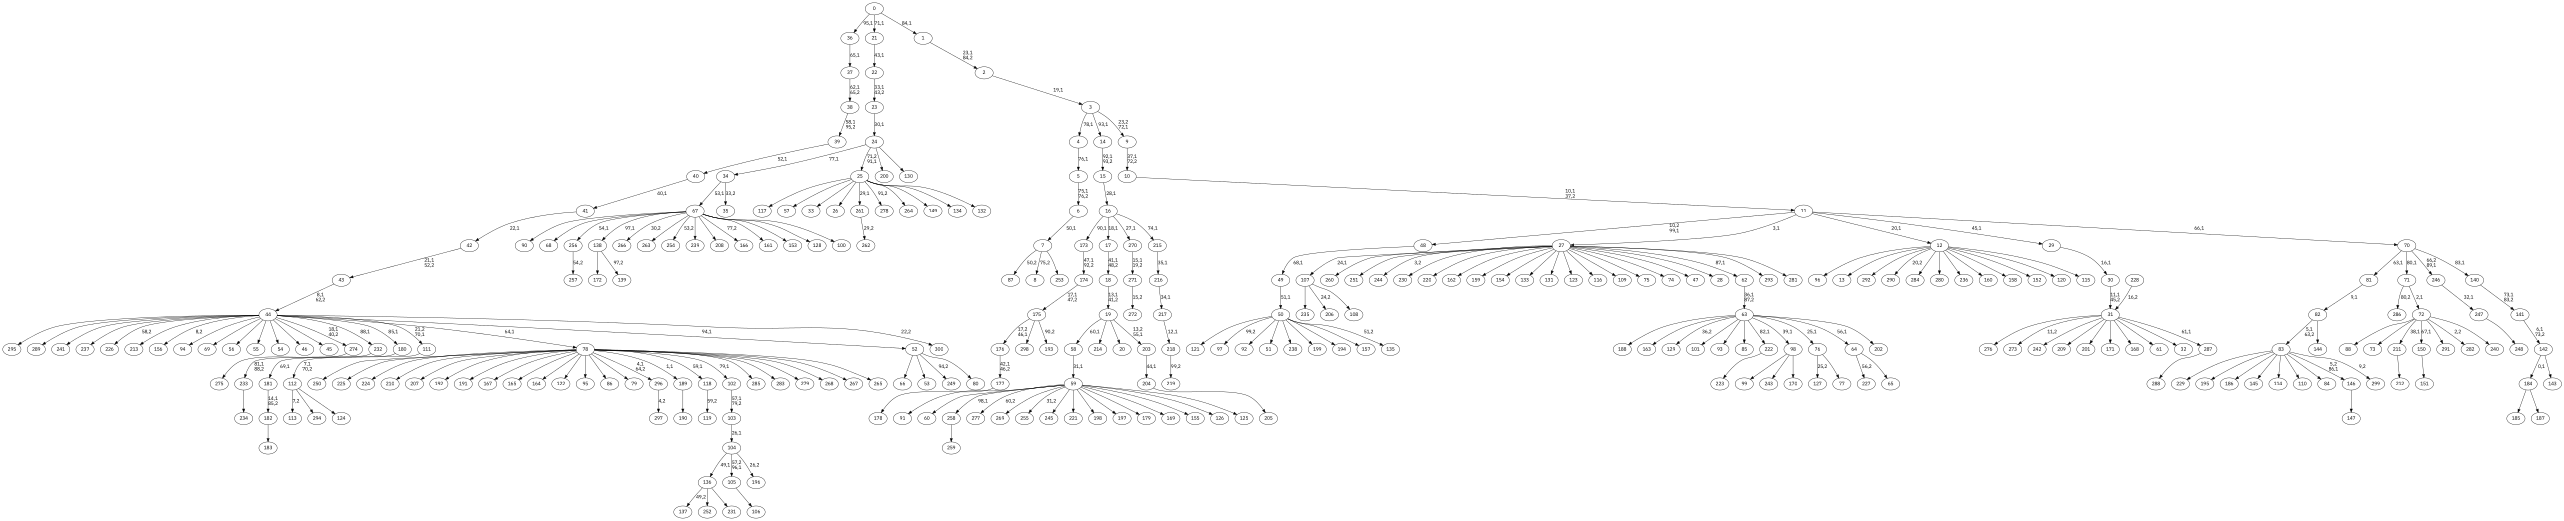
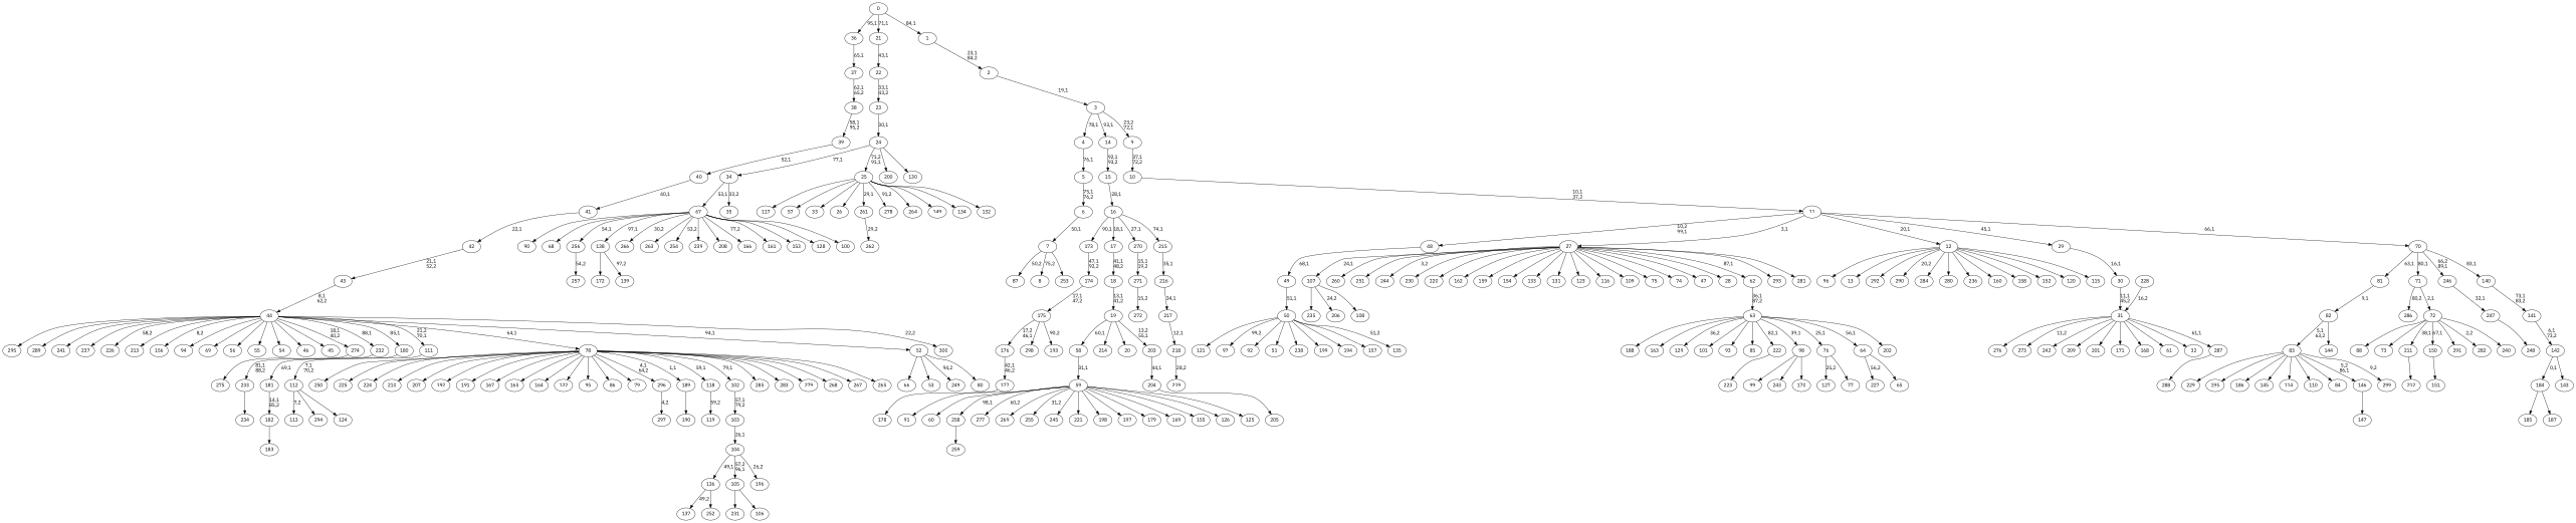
  digraph {
    fontname="IBM Plex Sans"
    node [fontname="IBM Plex Sans"]
    edge [fontname="IBM Plex Sans"]
    296
    297
    287
    288
    274
    275
    271
    272
    270
    261
    262
    258
    259
    256
    257
    247
    248
    246
    233
    234
    232
    222
    223
    218
    219
    217
    216
    215
    211
    212
    204
    205
    203
    189
    190
    184
    187
    185
    182
    183
    181
    180
    177
    178
    176
    175
    298
    193
    174
    173
    150
    151
    146
    147
    142
    143
    141
    140
    138
    172
    139
    136
    252
    231
    137
    118
    119
    112
    294
    124
    113
    111
    107
    235
    206
    108
    105
    106
    104
    196
    103
    102
    98
    243
    170
    99
    83
    299
    229
    195
    186
    145
    114
    110
    84
    82
    144
    81
    78
    285
    283
    279
    268
    267
    265
    250
    225
    224
    210
    207
    192
    191
    167
    165
    164
    122
    95
    86
    79
    76
    127
    77
    72
    291
    282
    240
    88
    73
    71
    286
    70
    67
    266
    263
    254
    239
    208
    166
    161
    153
    128
    100
    90
    68
    64
    227
    65
    63
    202
    188
    163
    129
    101
    93
    85
    62
    59
    277
    269
    255
    245
    221
    198
    197
    179
    169
    155
    126
    125
    91
    60
    58
    52
    249
    80
    66
    53
    50
    238
    199
    194
    157
    135
    121
    97
    92
    51
    49
    48
    44
    300
    295
    289
    241
    237
    226
    213
    156
    94
    69
    56
    55
    54
    46
    45
    43
    42
    41
    40
    39
    38
    37
    36
    34
    35
    31
    276
    273
    242
    209
    201
    171
    168
    61
    32
    228
    30
    29
    27
    293
    281
    260
    251
    244
    230
    220
    162
    159
    154
    133
    131
    123
    116
    109
    75
    74
    47
    28
    25
    278
    264
    149
    134
    132
    117
    57
    33
    26
    24
    200
    130
    23
    22
    21
    19
    214
    20
    18
    17
    16
    15
    14
    12
    292
    290
    284
    280
    236
    160
    158
    152
    120
    115
    96
    13
    11
    10
    9
    7
    253
    87
    8
    6
    5
    4
    3
    2
    1
    0
    296 -> 297 [label="4,2"]
    287 -> 288
    274 -> 275
    271 -> 272 [label="15,2"]
    270 -> 271 [label="15,1\n19,2"]
    261 -> 262 [label="29,2"]
    258 -> 259
    256 -> 257 [label="54,2"]
    247 -> 248
    246 -> 247 [label="32,1"]
    233 -> 234
    232 -> 233 [label="81,1\n88,2"]
    222 -> 223
-   218 -> 219 [label="99,2"]
+   218 -> 219 [label="28,2"]
    217 -> 218 [label="12,1"]
    216 -> 217 [label="34,1"]
    215 -> 216 [label="35,1"]
    211 -> 212
    204 -> 205
    203 -> 204 [label="44,1"]
    189 -> 190
    184 -> 187
    184 -> 185
    182 -> 183
    181 -> 182 [label="14,1\n85,2"]
    180 -> 181 [label="69,1"]
    177 -> 178
    176 -> 177 [label="42,1\n46,2"]
    175 -> 176 [label="17,2\n46,1"]
    175 -> 298
    175 -> 193 [label="90,2"]
    174 -> 175 [label="17,1\n47,2"]
    173 -> 174 [label="47,1\n92,2"]
    150 -> 151
    146 -> 147
    142 -> 184 [label="0,1"]
    142 -> 143
    141 -> 142 [label="6,1\n73,2"]
    140 -> 141 [label="73,1\n83,2"]
    138 -> 172
    138 -> 139 [label="97,2"]
    136 -> 252
-   136 -> 231
+   105 -> 231
    136 -> 137 [label="49,2"]
    118 -> 119 [label="59,2"]
    112 -> 294
    112 -> 124
    112 -> 113 [label="7,2"]
    111 -> 112 [label="7,1\n70,2"]
    107 -> 235
    107 -> 206 [label="24,2"]
    107 -> 108
    105 -> 106
    104 -> 136 [label="49,1"]
    104 -> 105 [label="57,2\n96,1"]
    104 -> 196 [label="26,2"]
    103 -> 104 [label="26,1"]
    102 -> 103 [label="57,1\n79,2"]
    98 -> 243
    98 -> 170
    98 -> 99
    83 -> 146 [label="5,2\n86,1"]
    83 -> 299 [label="9,2"]
    83 -> 229
    83 -> 195
    83 -> 186
    83 -> 145
    83 -> 114
    83 -> 110
    83 -> 84
    82 -> 83 [label="5,1\n63,2"]
    82 -> 144
    81 -> 82 [label="9,1"]
    78 -> 296 [label="4,1\n64,2"]
    78 -> 189 [label="1,1"]
    78 -> 118 [label="59,1"]
    78 -> 102 [label="79,1"]
    78 -> 285
    78 -> 283
    78 -> 279
    78 -> 268
    78 -> 267
    78 -> 265
    78 -> 250
    78 -> 225
    78 -> 224
    78 -> 210
    78 -> 207
    78 -> 192
    78 -> 191
    78 -> 167
    78 -> 165
    78 -> 164
    78 -> 122
    78 -> 95
    78 -> 86
    78 -> 79
    76 -> 127 [label="25,2"]
    76 -> 77
    72 -> 211 [label="38,1"]
    72 -> 150 [label="67,1"]
    72 -> 291
    72 -> 282 [label="2,2"]
    72 -> 240
    72 -> 88
    72 -> 73
    71 -> 72 [label="2,1"]
    71 -> 286 [label="80,2"]
    70 -> 246 [label="66,2\n89,1"]
    70 -> 140 [label="83,1"]
    70 -> 81 [label="63,1"]
    70 -> 71 [label="80,1"]
    67 -> 256 [label="54,1"]
    67 -> 138 [label="97,1"]
    67 -> 266 [label="30,2"]
    67 -> 263
    67 -> 254 [label="53,2"]
    67 -> 239
    67 -> 208
    67 -> 166 [label="77,2"]
    67 -> 161
    67 -> 153
    67 -> 128
    67 -> 100
    67 -> 90
    67 -> 68
    64 -> 227 [label="56,2"]
    64 -> 65
    63 -> 222 [label="82,1"]
    63 -> 98 [label="39,1"]
    63 -> 76 [label="25,1"]
    63 -> 64 [label="56,1"]
    63 -> 202
    63 -> 188
    63 -> 163
    63 -> 129 [label="36,2"]
    63 -> 101
    63 -> 93
    63 -> 85
    62 -> 63 [label="36,1\n87,2"]
    59 -> 258 [label="98,1"]
    59 -> 277 [label="60,2"]
    59 -> 269
    59 -> 255 [label="31,2"]
    59 -> 245
    59 -> 221
    59 -> 198
    59 -> 197
    59 -> 179
    59 -> 169
    59 -> 155
    59 -> 126
    59 -> 125
    59 -> 91
    59 -> 60
    58 -> 59 [label="31,1"]
    52 -> 249 [label="94,2"]
    52 -> 80
    52 -> 66
    52 -> 53
    50 -> 238
    50 -> 199
    50 -> 194
    50 -> 157
    50 -> 135 [label="51,2"]
    50 -> 121
    50 -> 97 [label="99,2"]
    50 -> 92
    50 -> 51
    49 -> 50 [label="51,1"]
    48 -> 49 [label="68,1"]
    44 -> 274 [label="18,1\n40,2"]
    44 -> 232 [label="88,1"]
    44 -> 180 [label="85,1"]
    44 -> 111 [label="21,2\n70,1"]
    44 -> 78 [label="64,1"]
    44 -> 52 [label="94,1"]
    44 -> 300 [label="22,2"]
    44 -> 295
    44 -> 289
    44 -> 241
    44 -> 237
    44 -> 226 [label="58,2"]
    44 -> 213
    44 -> 156 [label="8,2"]
    44 -> 94
    44 -> 69
    44 -> 56
    44 -> 55
    44 -> 54
    44 -> 46
    44 -> 45
    43 -> 44 [label="8,1\n62,2"]
    42 -> 43 [label="21,1\n52,2"]
    41 -> 42 [label="22,1"]
    40 -> 41 [label="40,1"]
    39 -> 40 [label="52,1"]
    38 -> 39 [label="58,1\n95,2"]
    37 -> 38 [label="62,1\n65,2"]
    36 -> 37 [label="65,1"]
    34 -> 67 [label="53,1"]
    34 -> 35 [label="33,2"]
    31 -> 287 [label="61,1"]
    31 -> 276
    31 -> 273 [label="11,2"]
    31 -> 242
    31 -> 209
    31 -> 201
    31 -> 171
    31 -> 168
    31 -> 61
    31 -> 32
    228 -> 31 [label="16,2"]
    30 -> 31 [label="11,1\n45,2"]
    29 -> 30 [label="16,1"]
    27 -> 107 [label="24,1"]
    27 -> 62 [label="87,1"]
    27 -> 293
    27 -> 281
    27 -> 260
    27 -> 251
    27 -> 244 [label="3,2"]
    27 -> 230
    27 -> 220
    27 -> 162
    27 -> 159
    27 -> 154
    27 -> 133
    27 -> 131
    27 -> 123
    27 -> 116
    27 -> 109
    27 -> 75
    27 -> 74
    27 -> 47
    27 -> 28
    25 -> 261 [label="29,1"]
    25 -> 278 [label="91,2"]
    25 -> 264
    25 -> 149
    25 -> 134
    25 -> 132
    25 -> 117
    25 -> 57
    25 -> 33
    25 -> 26
    24 -> 34 [label="77,1"]
    24 -> 25 [label="71,2\n91,1"]
    24 -> 200
    24 -> 130
    23 -> 24 [label="30,1"]
    22 -> 23 [label="33,1\n43,2"]
    21 -> 22 [label="43,1"]
    19 -> 203 [label="13,2\n55,1"]
    19 -> 58 [label="60,1"]
    19 -> 214
    19 -> 20
    18 -> 19 [label="13,1\n41,2"]
    17 -> 18 [label="41,1\n48,2"]
    16 -> 270 [label="27,1"]
    16 -> 215 [label="74,1"]
    16 -> 173 [label="90,1"]
    16 -> 17 [label="18,1"]
    15 -> 16 [label="28,1"]
    14 -> 15 [label="92,1\n93,2"]
    12 -> 292
    12 -> 290 [label="20,2"]
    12 -> 284
    12 -> 280
    12 -> 236
    12 -> 160
    12 -> 158
    12 -> 152
    12 -> 120
    12 -> 115
    12 -> 96
    12 -> 13
    11 -> 70 [label="66,1"]
    11 -> 48 [label="10,2\n99,1"]
    11 -> 29 [label="45,1"]
    11 -> 27 [label="3,1"]
    11 -> 12 [label="20,1"]
    10 -> 11 [label="10,1\n37,2"]
    9 -> 10 [label="37,1\n72,2"]
    7 -> 253
    7 -> 87 [label="50,2"]
    7 -> 8 [label="75,2"]
    6 -> 7 [label="50,1"]
    5 -> 6 [label="75,1\n76,2"]
    4 -> 5 [label="76,1"]
    3 -> 14 [label="93,1"]
    3 -> 9 [label="23,2\n72,1"]
    3 -> 4 [label="78,1"]
    2 -> 3 [label="19,1"]
    1 -> 2 [label="23,1\n84,2"]
    0 -> 36 [label="95,1"]
    0 -> 21 [label="71,1"]
    0 -> 1 [label="84,1"]
  }
